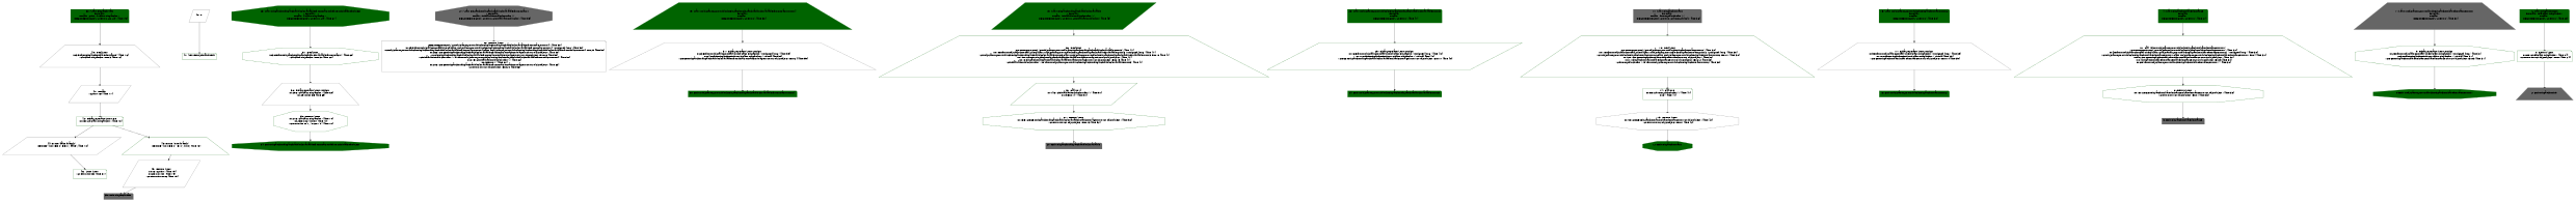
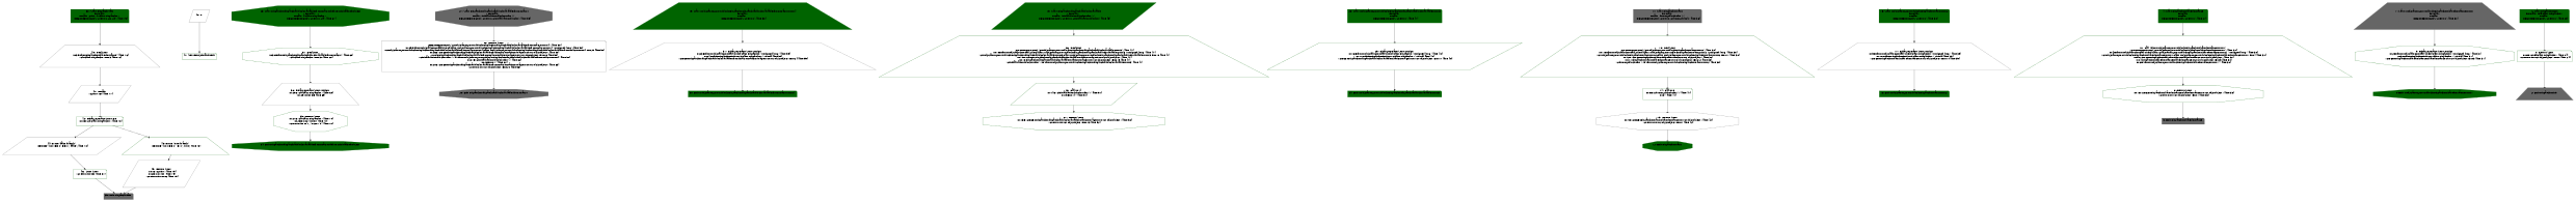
  digraph {
    node [color=darkgreen shape=note]
    edge [arrowhead=tee]
    n1 [color=gray40 label="48:  DeclStmt \n   n$3=_fun_DispatchA_sharedInstance() [line 76]\n  *&b:class DispatchA *=n$3 [line 76]\n " shape=trapezium]
    n2 [color=gray40 label="47:  Locals \n   *&p:int *=0 [line 77]\n " shape=parallelogram]
    n3 [label="42:  BinaryOperatorStmt: EQ \n   n$0=*&b:class DispatchA * [line 78]\n "]
    n4 [color=gray40 label="44: Prune (false branch) \n   PRUNE(((n$0 == 0) == 0), false); [line 78]\n " shape=parallelogram]
    n5 [label="43: Prune (true branch) \n   PRUNE(((n$0 == 0) != 0), true); [line 78]\n " shape=trapezium]
    n6 [label="46:  Stmt Stmt \n   *&return:int =0 [line 81]\n "]
    n7 [color=gray40 label="45:  Return Stmt \n   n$1=*&p:int * [line 79]\n  n$2=*n$1:int  [line 79]\n  *&return:int =n$2 [line 79]\n " shape=parallelogram]
    n8 [color=gray40 label="39: Exit DispatchMain \n  " style=filled]
    n9 [label="41:  between_join_and_exit \n  "]
    n10 [color=gray40 label="40: + \n  " shape=parallelogram]
    n11 [label="38: Start DispatchMain\nFormals: \nLocals:  p:int * b:class DispatchA * \n   DECLARE_LOCALS(&return,&p,&b); [line 75]\n " style=filled]
    n12 [label="37:  DeclStmt \n   n$30=_fun_DispatchA_dispatch_a_block_variable_from_macro() [line 68]\n  *&a:class DispatchA *=n$30 [line 68]\n " shape=octagon]
    n13 [color=gray40 label="36:  BinaryOperatorStmt: Assign \n   n$29=*&a:class DispatchA * [line 69]\n  *n$29._x:int =5 [line 69]\n " shape=trapezium]
    n14 [label="35:  Return Stmt \n   n$27=*&a:class DispatchA * [line 70]\n  n$28=*n$27._x:int  [line 70]\n  *&return:int =(1 / (n$28 - 5)) [line 70]\n " shape=octagon]
    n15 [label="34: Exit DispatchA_dispatch_a_block_variable_from_macro_delivers_initialised_object \n  " shape=octagon style=filled]
    n16 [label="33: Start DispatchA_dispatch_a_block_variable_from_macro_delivers_initialised_object\nFormals: \nLocals:  a:class DispatchA * \n   DECLARE_LOCALS(&return,&a); [line 67]\n " shape=octagon style=filled]
    n17 [color=gray40 label="32:  Return Stmt \n   DECLARE_LOCALS(&__objc_anonymous_block_DispatchA_dispatch_a_block_variable_from_macro______4); [line 58]\n  n$25=_fun___objc_alloc_no_fail(sizeof(class __objc_anonymous_block_DispatchA_dispatch_a_block_variable_from_macro______4 ):unsigned long ) [line 58]\n  *&__objc_anonymous_block_DispatchA_dispatch_a_block_variable_from_macro______4:class __objc_anonymous_block_DispatchA_dispatch_a_block_variable_from_macro______4 =n$25 [line 58]\n  n$26=*&#GB$DispatchA_dispatch_a_block_variable_from_macro_static_storage__:struct objc_object * [line 58]\n  *n$25.DispatchA_dispatch_a_block_variable_from_macro_static_storage__:struct objc_object *=n$26 [line 58]\n  *&initialization_block__:_fn_ (*)=(_fun___objc_anonymous_block_DispatchA_dispatch_a_block_variable_from_macro______4) [line 58]\n  n$21=*&initialization_block__:_fn_ (*) [line 62]\n  n$22=n$21() [line 62]\n  n$20=*&#GB$DispatchA_dispatch_a_block_variable_from_macro_static_storage__:struct objc_object * [line 63]\n  *&return:struct objc_object *=n$20 [line 56]\n "]
+   n18 [color=gray40 label="28: Exit DispatchA_dispatch_a_block_variable_from_macro \n  " shape=octagon style=filled]
    n19 [color=gray40 label="31:  BinaryOperatorStmt: Assign \n   n$23=_fun___objc_alloc_no_fail(sizeof(class DispatchA ):unsigned long ) [line 59]\n  n$24=_fun_DispatchA_init(n$23:class DispatchA *) virtual [line 59]\n  *&#GB$DispatchA_dispatch_a_block_variable_from_macro_static_storage__:struct objc_object *=n$24 [line 59]\n " shape=trapezium]
    n20 [label="30: Exit __objc_anonymous_block_DispatchA_dispatch_a_block_variable_from_macro______4 \n  " style=filled]
    n21 [label="29: Start __objc_anonymous_block_DispatchA_dispatch_a_block_variable_from_macro______4\nFormals: \nLocals:  \n   DECLARE_LOCALS(&return); [line 58]\n " shape=trapezium style=filled]
    n22 [color=gray40 label="27: Start DispatchA_dispatch_a_block_variable_from_macro\nFormals: \nLocals:  initialization_block__:_fn_ (*) \n   DECLARE_LOCALS(&return,&initialization_block__); [line 55]\n " shape=octagon style=filled]
    n23 [label="26:  DeclStmt \n   DECLARE_LOCALS(&__objc_anonymous_block_DispatchA_dispatch_a_block_variable______3); [line 47]\n  n$18=_fun___objc_alloc_no_fail(sizeof(class __objc_anonymous_block_DispatchA_dispatch_a_block_variable______3 ):unsigned long ) [line 47]\n  *&__objc_anonymous_block_DispatchA_dispatch_a_block_variable______3:class __objc_anonymous_block_DispatchA_dispatch_a_block_variable______3 =n$18 [line 47]\n  n$19=*&#GB$DispatchA_dispatch_a_block_variable_static_storage__:struct objc_object * [line 47]\n  *n$18.DispatchA_dispatch_a_block_variable_static_storage__:struct objc_object *=n$19 [line 47]\n  *&initialization_block__:_fn_ (*)=(_fun___objc_anonymous_block_DispatchA_dispatch_a_block_variable______3) [line 47]\n " shape=trapezium]
    n24 [label="22:  Call n$14 \n   n$14=*&initialization_block__:_fn_ (*) [line 51]\n  n$15=n$14() [line 51]\n " shape=parallelogram]
    n25 [label="21:  Return Stmt \n   n$13=*&#GB$DispatchA_dispatch_a_block_variable_static_storage__:struct objc_object * [line 52]\n  *&return:struct objc_object *=n$13 [line 52]\n " shape=octagon]
-   n26 [color=gray40 label="20: Exit DispatchA_dispatch_a_block_variable \n  " style=filled]
    n27 [label="25:  BinaryOperatorStmt: Assign \n   n$16=_fun___objc_alloc_no_fail(sizeof(class DispatchA ):unsigned long ) [line 48]\n  n$17=_fun_DispatchA_init(n$16:class DispatchA *) virtual [line 48]\n  *&#GB$DispatchA_dispatch_a_block_variable_static_storage__:struct objc_object *=n$17 [line 48]\n " shape=parallelogram]
    n28 [label="24: Exit __objc_anonymous_block_DispatchA_dispatch_a_block_variable______3 \n  " style=filled]
    n29 [label="23: Start __objc_anonymous_block_DispatchA_dispatch_a_block_variable______3\nFormals: \nLocals:  \n   DECLARE_LOCALS(&return); [line 47]\n " style=filled]
    n30 [label="19: Start DispatchA_dispatch_a_block_variable\nFormals: \nLocals:  initialization_block__:_fn_ (*) \n   DECLARE_LOCALS(&return,&initialization_block__); [line 45]\n " shape=parallelogram style=filled]
    n31 [label="18:  DeclStmt \n   DECLARE_LOCALS(&__objc_anonymous_block_DispatchA_trans______2); [line 38]\n  n$11=_fun___objc_alloc_no_fail(sizeof(class __objc_anonymous_block_DispatchA_trans______2 ):unsigned long ) [line 38]\n  *&__objc_anonymous_block_DispatchA_trans______2:class __objc_anonymous_block_DispatchA_trans______2 =n$11 [line 38]\n  n$12=*&#GB$DispatchA_trans_sharedInstance:struct objc_object * [line 38]\n  *n$11.DispatchA_trans_sharedInstance:struct objc_object *=n$12 [line 38]\n  *&dummy_block:_fn_ (*)=(_fun___objc_anonymous_block_DispatchA_trans______2) [line 38]\n " shape=trapezium]
    n32 [label="14:  Call n$8 \n   n$8=*&dummy_block:_fn_ (*) [line 41]\n  n$8() [line 41]\n "]
    n33 [color=gray40 label="13:  Return Stmt \n   n$7=*&#GB$DispatchA_trans_sharedInstance:struct objc_object * [line 42]\n  *&return:struct objc_object *=n$7 [line 42]\n " shape=octagon]
    n34 [label="12: Exit DispatchA_trans \n  " shape=octagon style=filled]
    n35 [color=gray40 label="17:  BinaryOperatorStmt: Assign \n   n$9=_fun___objc_alloc_no_fail(sizeof(class DispatchA ):unsigned long ) [line 39]\n  n$10=_fun_DispatchA_init(n$9:class DispatchA *) virtual [line 39]\n  *&#GB$DispatchA_trans_sharedInstance:struct objc_object *=n$10 [line 39]\n " shape=trapezium]
    n36 [label="16: Exit __objc_anonymous_block_DispatchA_trans______2 \n  " style=filled]
    n37 [label="15: Start __objc_anonymous_block_DispatchA_trans______2\nFormals: \nLocals:  \n   DECLARE_LOCALS(&return); [line 38]\n " style=filled]
    n38 [color=gray40 label="11: Start DispatchA_trans\nFormals: \nLocals:  dummy_block:_fn_ (*) \n   DECLARE_LOCALS(&return,&dummy_block); [line 36]\n " style=filled]
    n39 [label="10:  Call (_fun___objc_anonymous_block_DispatchA_sharedInstance______1) \n   DECLARE_LOCALS(&__objc_anonymous_block_DispatchA_sharedInstance______1); [line 30]\n  n$4=_fun___objc_alloc_no_fail(sizeof(class __objc_anonymous_block_DispatchA_sharedInstance______1 ):unsigned long ) [line 30]\n  *&__objc_anonymous_block_DispatchA_sharedInstance______1:class __objc_anonymous_block_DispatchA_sharedInstance______1 =n$4 [line 30]\n  n$5=*&#GB$DispatchA_sharedInstance_sharedInstance:struct objc_object * [line 30]\n  *n$4.DispatchA_sharedInstance_sharedInstance:struct objc_object *=n$5 [line 30]\n  n$6=(_fun___objc_anonymous_block_DispatchA_sharedInstance______1)() [line 30]\n " shape=trapezium]
    n40 [label="6:  Return Stmt \n   n$1=*&#GB$DispatchA_sharedInstance_sharedInstance:struct objc_object * [line 33]\n  *&return:struct objc_object *=n$1 [line 33]\n " shape=octagon]
    n41 [color=gray40 label="5: Exit DispatchA_sharedInstance \n  " style=filled]
    n42 [label="9:  BinaryOperatorStmt: Assign \n   n$2=_fun___objc_alloc_no_fail(sizeof(class DispatchA ):unsigned long ) [line 31]\n  n$3=_fun_DispatchA_init(n$2:class DispatchA *) virtual [line 31]\n  *&#GB$DispatchA_sharedInstance_sharedInstance:struct objc_object *=n$3 [line 31]\n " shape=octagon]
    n43 [label="8: Exit __objc_anonymous_block_DispatchA_sharedInstance______1 \n  " shape=octagon style=filled]
    n44 [color=gray40 label="7: Start __objc_anonymous_block_DispatchA_sharedInstance______1\nFormals: \nLocals:  \n   DECLARE_LOCALS(&return); [line 30]\n " shape=trapezium style=filled]
    n45 [label="4: Start DispatchA_sharedInstance\nFormals: \nLocals:  \n   DECLARE_LOCALS(&return); [line 27]\n " style=filled]
    n46 [label="3:  Return Stmt \n   n$0=*&self:class DispatchA * [line 24]\n  *&return:struct objc_object *=n$0 [line 24]\n "]
    n47 [color=gray40 label="2: Exit DispatchA_init \n  " shape=trapezium style=filled]
    n48 [label="1: Start DispatchA_init\nFormals:  self:class DispatchA *\nLocals:  \n   DECLARE_LOCALS(&return); [line 23]\n " style=filled]
    n1 -> n2
    n2 -> n3
    n3 -> n4
    n3 -> n5
    n4 -> n6 [arrowhead=normal]
    n5 -> n7 [arrowhead=normal]
+   n6 -> n8 [arrowhead=normal]
    n7 -> n8
-   n10 -> n9
+   n10 -> n9 [arrowhead=normal]
    n11 -> n1 [arrowhead=normal]
    n12 -> n13
    n13 -> n14 [arrowhead=normal]
    n14 -> n15 [arrowhead=normal]
    n16 -> n12
+   n17 -> n18
    n19 -> n20
    n21 -> n19 [arrowhead=normal]
    n22 -> n17
    n23 -> n24 [arrowhead=normal]
    n24 -> n25 [arrowhead=normal]
-   n25 -> n26 [arrowhead=normal]
    n27 -> n28 [arrowhead=normal]
    n29 -> n27
    n30 -> n23 [arrowhead=normal]
    n31 -> n32
    n32 -> n33
    n33 -> n34
    n35 -> n36 [arrowhead=normal]
    n37 -> n35 [arrowhead=normal]
    n38 -> n31
    n39 -> n40 [arrowhead=normal]
    n40 -> n41
    n42 -> n43
    n44 -> n42 [arrowhead=normal]
    n45 -> n39 [arrowhead=normal]
    n46 -> n47
    n48 -> n46
  }
